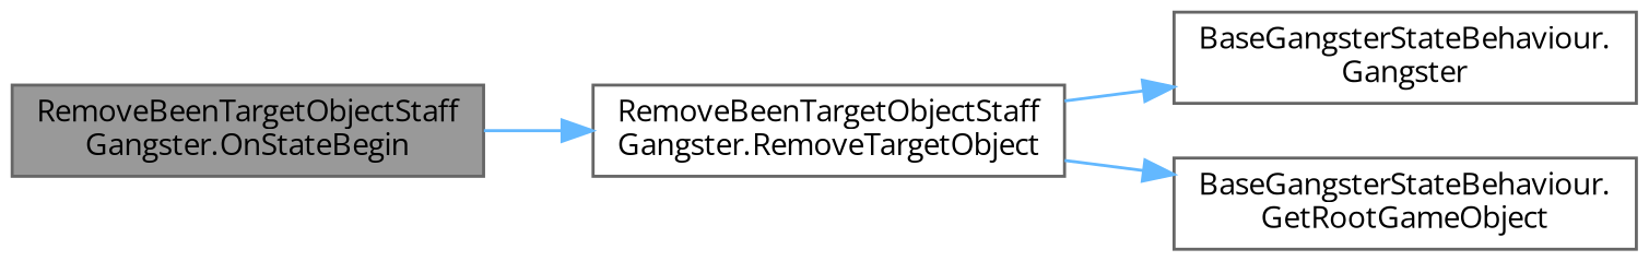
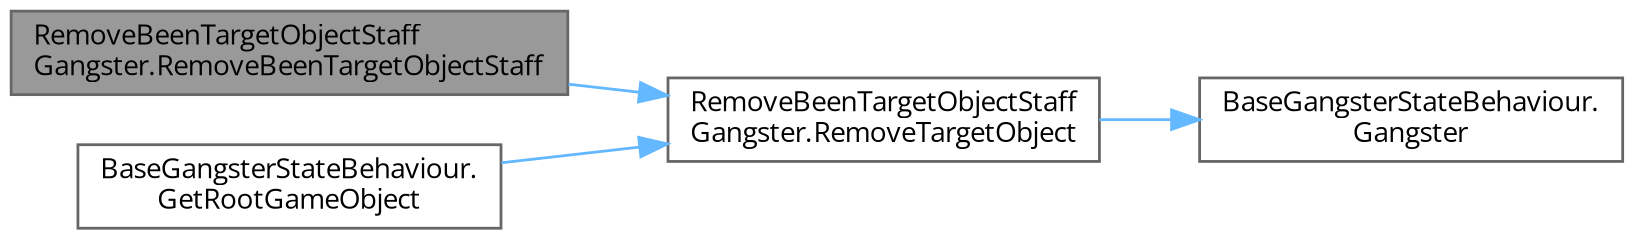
  digraph {
    fontname="Open Sans"
    rankdir=LR
    node [color=grey40 fillcolor=white fontname="Open Sans" fontsize=10 shape=box style=filled]
    edge [color=steelblue1 fontname="Open Sans" fontsize=10 labelfontname=Helvetica labelfontsize=10 style=solid]
-   n1 [color=gray40 fillcolor=grey60 fontcolor=black height=0.2 label="RemoveBeenTargetObjectStaff\lGangster.OnStateBegin" width=0.4]
+   n1 [color=gray40 fillcolor=grey60 fontcolor=black height=0.2 label="RemoveBeenTargetObjectStaff\lGangster.RemoveBeenTargetObjectStaff" width=0.4]
    n2 [height=0.2 label="RemoveBeenTargetObjectStaff\lGangster.RemoveTargetObject" width=0.4]
    n3 [height=0.2 label="BaseGangsterStateBehaviour.\lGangster" width=0.4]
    n4 [height=0.2 label="BaseGangsterStateBehaviour.\lGetRootGameObject" width=0.4]
    n1 -> n2
    n2 -> n3
-   n2 -> n4
+   n4 -> n2
  }
